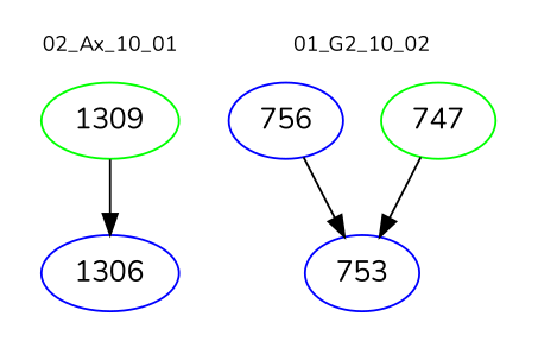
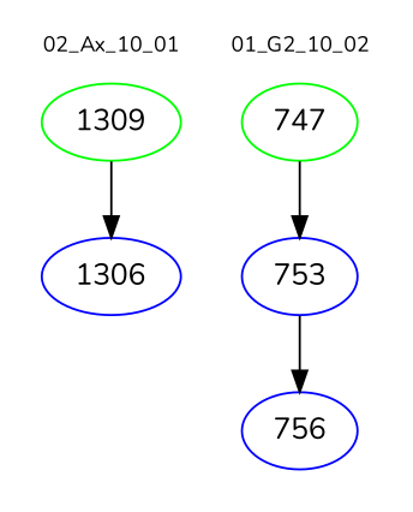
  digraph {
    fontname=Nunito
    node [color=blue fontname=Nunito]
    edge [color=black fontname=Nunito]
    n1 [color=green label=1309]
    n2 [label=1306]
    n3 [color=green label=747]
    n4 [label=753]
    n5 [label=756]
    subgraph cluster_1 {
      color=white
      fontsize=10
      label="02_Ax_10_01"
      n1
      n2
    }
    subgraph cluster_2 {
      color=white
      fontsize=10
      label="01_G2_10_02"
      n3
      n4
      n5
    }
    n1 -> n2
    n3 -> n4
-   n5 -> n4
+   n4 -> n5
  }
